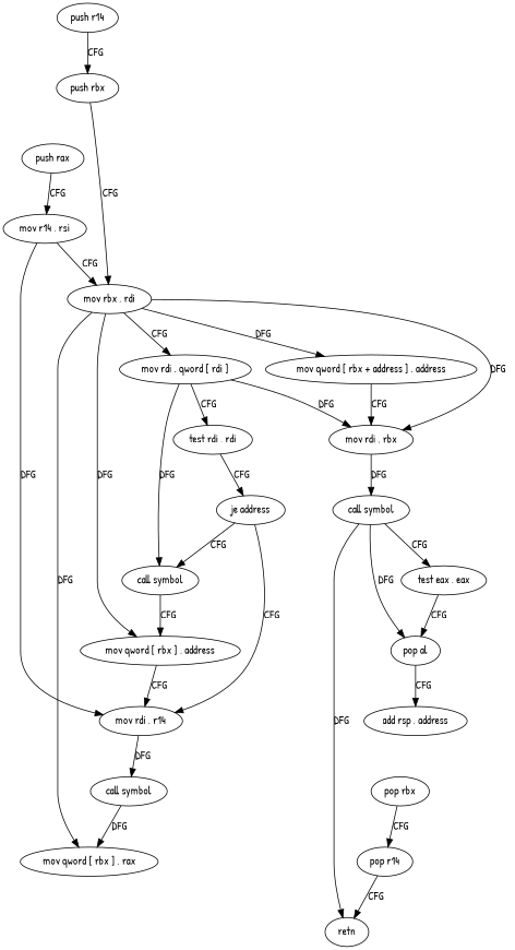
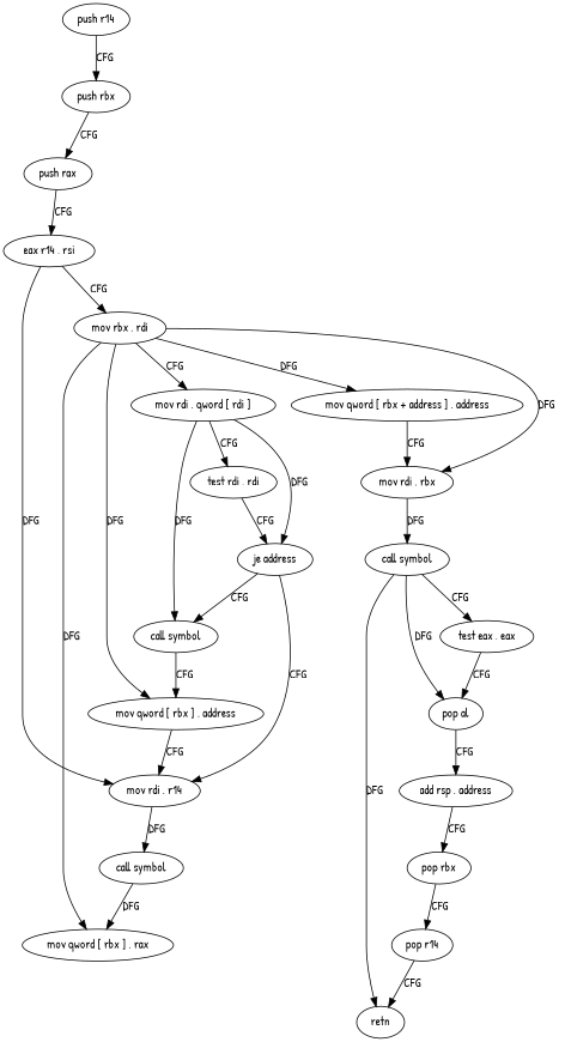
  digraph {
    fontname="Patrick Hand"
    node [fontname="Patrick Hand"]
    edge [fontname="Patrick Hand"]
    n1 [label="push r14"]
    n2 [label="push rbx"]
    n3 [label="push rax"]
-   n4 [label="mov r14 , rsi"]
+   n4 [label="eax r14 , rsi"]
    n5 [label="mov rbx , rdi"]
    n6 [label="mov rdi , r14"]
    n7 [label="mov rdi , qword [ rdi ]"]
    n8 [label="mov qword [ rbx ] , rax"]
    n9 [label="mov qword [ rbx + address ] , address"]
    n10 [label="mov rdi , rbx"]
    n11 [label="mov qword [ rbx ] , address"]
    n12 [label="call symbol"]
    n13 [label="test rdi , rdi"]
    n14 [label="je address"]
    n15 [label="call symbol"]
    n16 [label="call symbol"]
    n17 [label="test eax , eax"]
    n18 [label="pop al"]
    n19 [label=retn]
    n20 [label="add rsp , address"]
    n21 [label="pop rbx"]
    n22 [label="pop r14"]
    n1 -> n2 [label=CFG]
-   n2 -> n5 [label=CFG]
+   n2 -> n3 [label=CFG]
    n3 -> n4 [label=CFG]
    n4 -> n5 [label=CFG]
    n4 -> n6 [label=DFG]
    n5 -> n7 [label=CFG]
    n5 -> n8 [label=DFG]
    n5 -> n9 [label=DFG]
    n5 -> n10 [label=DFG]
    n5 -> n11 [label=DFG]
    n6 -> n12 [label=DFG]
    n7 -> n13 [label=CFG]
-   n7 -> n10 [label=DFG]
+   n7 -> n14 [label=DFG]
    n7 -> n15 [label=DFG]
    n9 -> n10 [label=CFG]
    n10 -> n16 [label=DFG]
    n11 -> n6 [label=CFG]
    n12 -> n8 [label=DFG]
    n13 -> n14 [label=CFG]
    n14 -> n6 [label=CFG]
    n14 -> n15 [label=CFG]
    n15 -> n11 [label=CFG]
    n16 -> n17 [label=CFG]
    n16 -> n18 [label=DFG]
    n16 -> n19 [label=DFG]
    n17 -> n18 [label=CFG]
    n18 -> n20 [label=CFG]
+   n20 -> n21 [label=CFG]
    n21 -> n22 [label=CFG]
    n22 -> n19 [label=CFG]
  }
